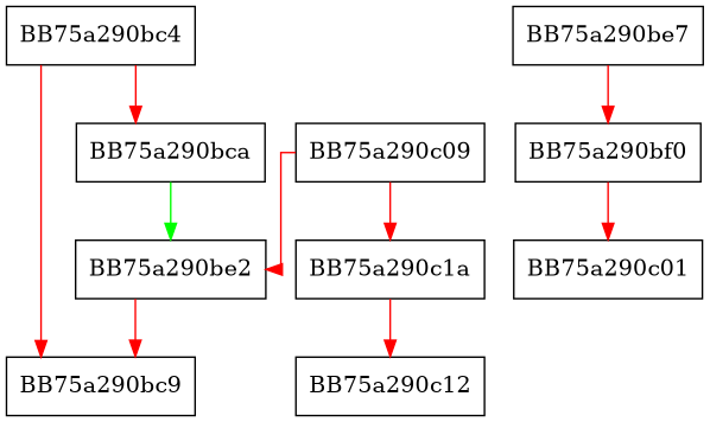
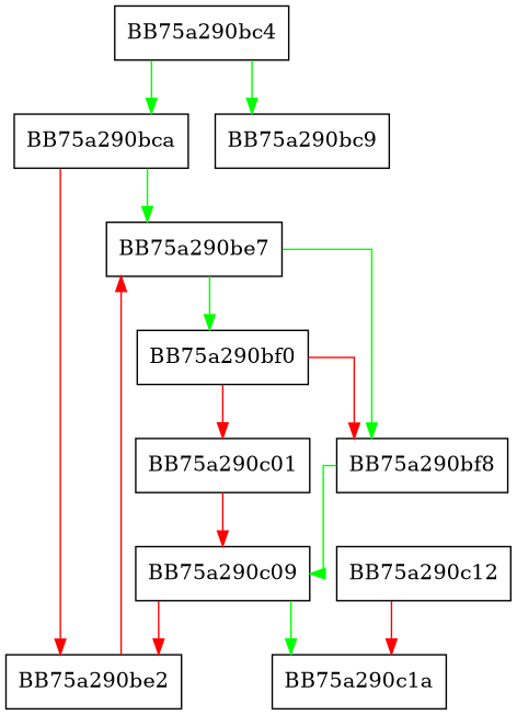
  digraph {
    splines=ortho
    node [shape=box]
    edge [color=red]
    BB75a290bc4
    BB75a290bca
    BB75a290bc9
    BB75a290be7
    BB75a290be2
+   BB75a290bf8
    BB75a290bf0
    BB75a290c09
    BB75a290c01
    BB75a290c1a
    BB75a290c12
-   BB75a290bc4 -> BB75a290bca
-   BB75a290bc4 -> BB75a290bc9
-   BB75a290bca -> BB75a290be2 [color=green]
-   BB75a290be7 -> BB75a290bf0
-   BB75a290be2 -> BB75a290bc9
+   BB75a290bc4 -> BB75a290bca [color=green]
+   BB75a290bc4 -> BB75a290bc9 [color=green]
+   BB75a290bca -> BB75a290be7 [color=green]
+   BB75a290bca -> BB75a290be2
+   BB75a290be7 -> BB75a290bf8 [color=green]
+   BB75a290be7 -> BB75a290bf0 [color=green]
+   BB75a290be2 -> BB75a290be7
+   BB75a290bf8 -> BB75a290c09 [color=green]
+   BB75a290bf0 -> BB75a290bf8
    BB75a290bf0 -> BB75a290c01
    BB75a290c09 -> BB75a290be2
-   BB75a290c09 -> BB75a290c1a
-   BB75a290c1a -> BB75a290c12
+   BB75a290c09 -> BB75a290c1a [color=green]
+   BB75a290c01 -> BB75a290c09
+   BB75a290c12 -> BB75a290c1a
  }
